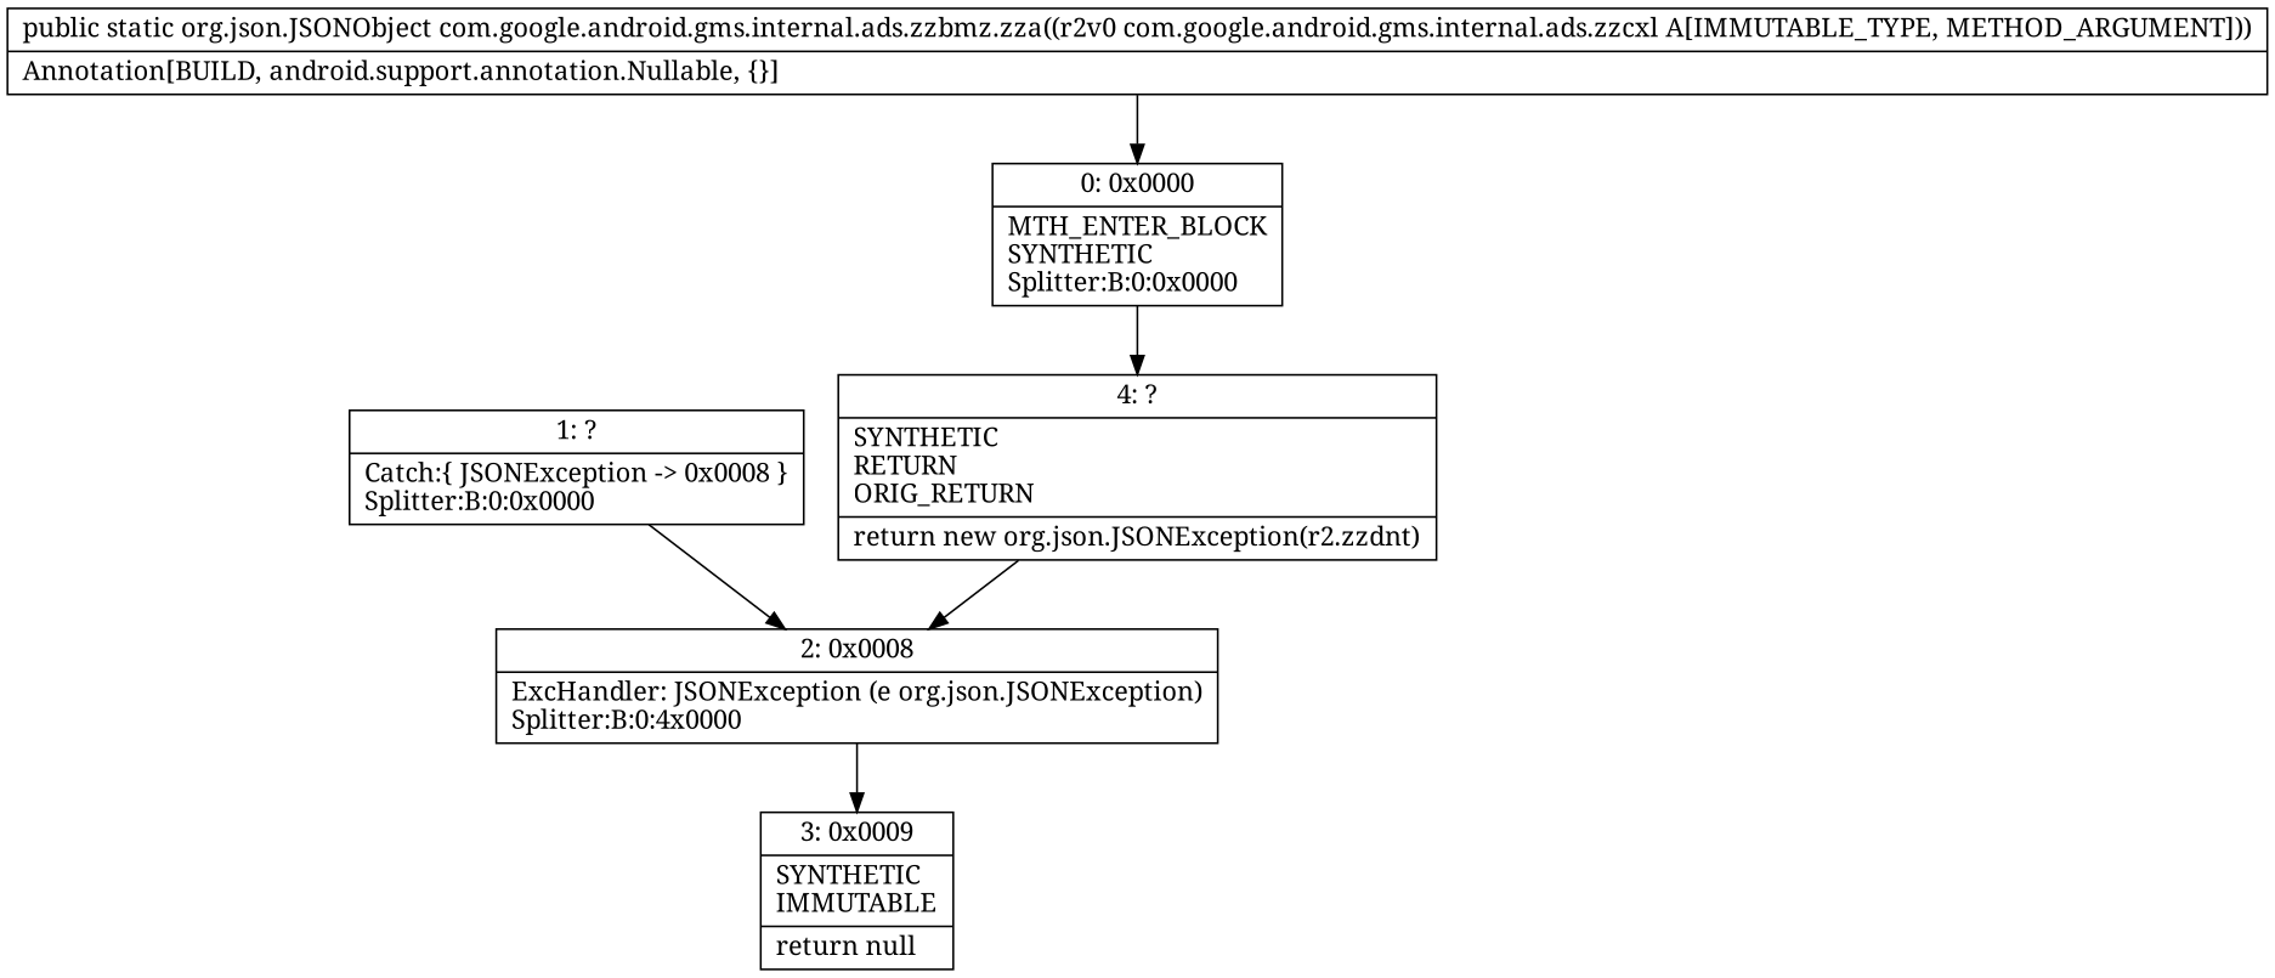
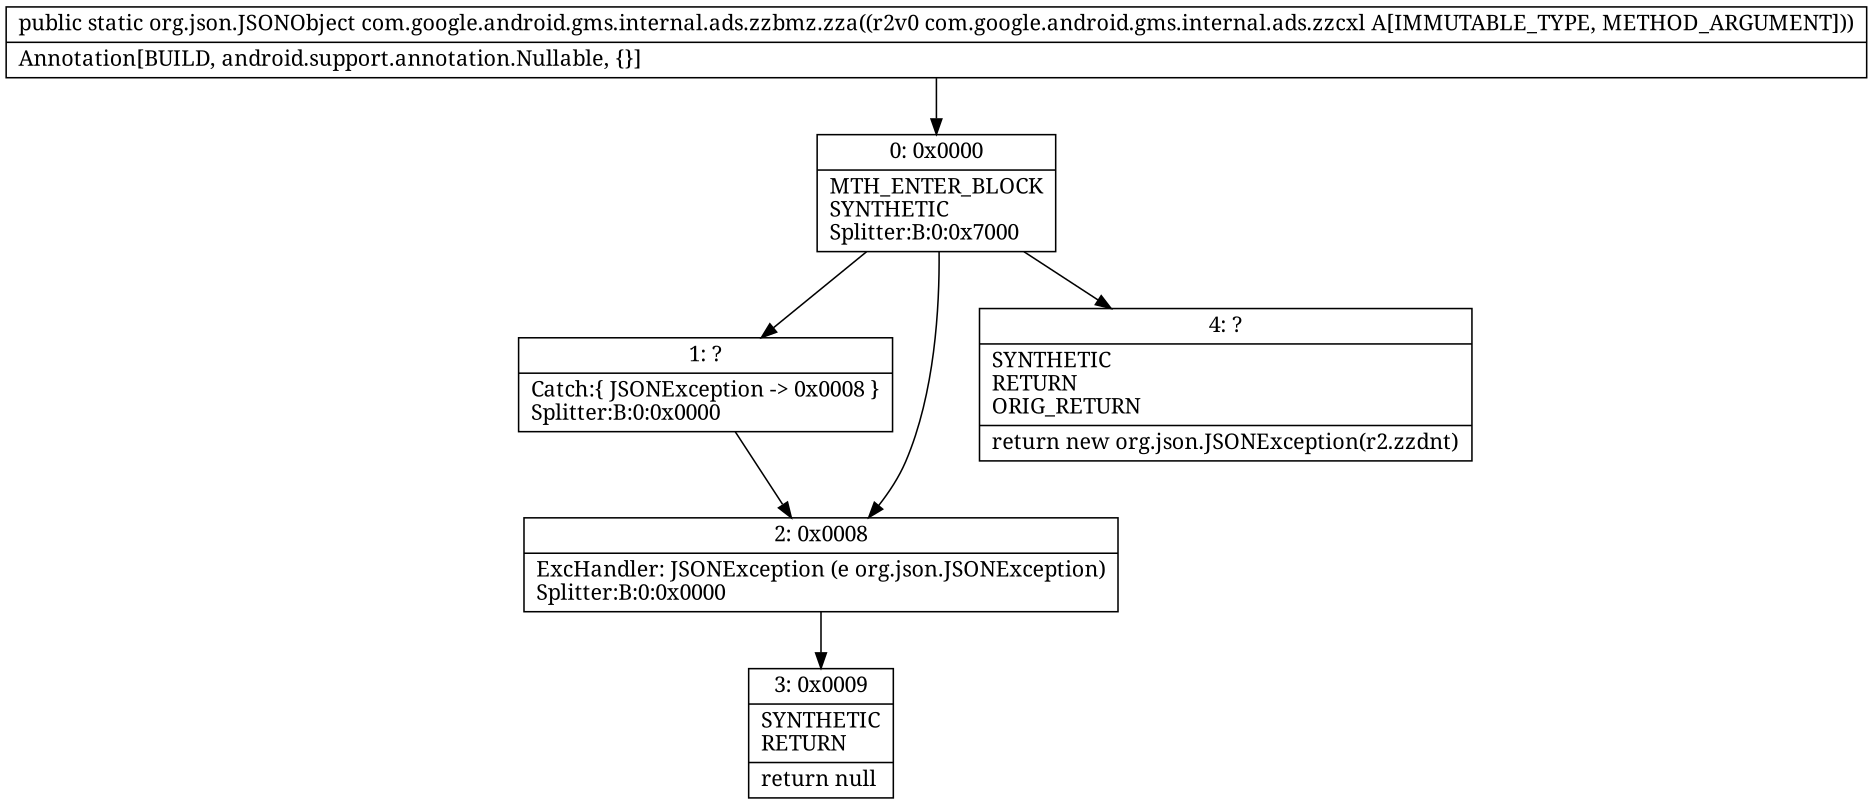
  digraph {
    fontname="Noto Serif"
    node [fontname="Noto Serif" shape=record]
    edge [fontname="Noto Serif"]
-   n1 [label="{0\:\ 0x0000|MTH_ENTER_BLOCK\lSYNTHETIC\lSplitter:B:0:0x0000\l}"]
+   n1 [label="{0\:\ 0x0000|MTH_ENTER_BLOCK\lSYNTHETIC\lSplitter:B:0:0x7000\l}"]
    n2 [label="{1\:\ ?|Catch:\{ JSONException \-\> 0x0008 \}\lSplitter:B:0:0x0000\l}"]
-   n3 [label="{2\:\ 0x0008|ExcHandler: JSONException (e org.json.JSONException)\lSplitter:B:0:4x0000\l}"]
+   n3 [label="{2\:\ 0x0008|ExcHandler: JSONException (e org.json.JSONException)\lSplitter:B:0:0x0000\l}"]
    n4 [label="{4\:\ ?|SYNTHETIC\lRETURN\lORIG_RETURN\l|return new org.json.JSONException(r2.zzdnt)\l}"]
-   n5 [label="{3\:\ 0x0009|SYNTHETIC\lIMMUTABLE\l|return null\l}"]
+   n5 [label="{3\:\ 0x0009|SYNTHETIC\lRETURN\l|return null\l}"]
    n6 [label="{public static org.json.JSONObject com.google.android.gms.internal.ads.zzbmz.zza((r2v0 com.google.android.gms.internal.ads.zzcxl A[IMMUTABLE_TYPE, METHOD_ARGUMENT]))  | Annotation[BUILD, android.support.annotation.Nullable, \{\}]\l}"]
-   n4 -> n3
+   n1 -> n2
+   n1 -> n3
    n1 -> n4
    n2 -> n3
    n3 -> n5
    n6 -> n1
  }
